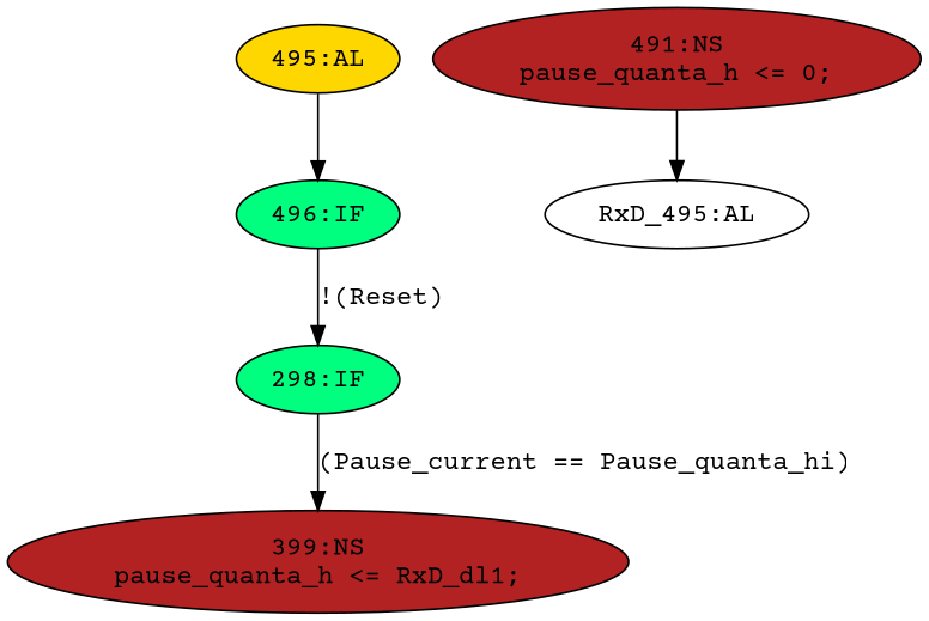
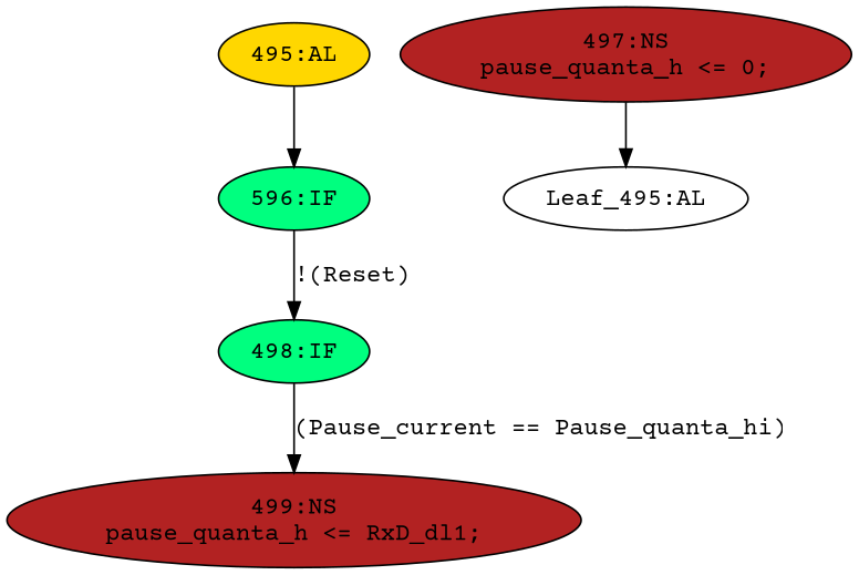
  strict digraph {
    fontname="Courier Prime"
    node [fillcolor=firebrick fontname="Courier Prime" statements="[]" style=filled typ=NonblockingSubstitution]
    edge [cond="[]" fontname="Courier Prime" lineno=None]
-   n1 [ast="<pyverilog.vparser.ast.NonblockingSubstitution object at 0x7fbb474158d0>" label="399:NS\npause_quanta_h <= RxD_dl1;" statements="[<pyverilog.vparser.ast.NonblockingSubstitution object at 0x7fbb474158d0>]"]
-   n2 [def_var="['pause_quanta_h']" label="RxD_495:AL" fillcolor="" statements="" style="" typ=""]
-   n3 [ast="<pyverilog.vparser.ast.IfStatement object at 0x7fbb47415a50>" fillcolor=springgreen label="496:IF" typ=IfStatement]
-   n4 [ast="<pyverilog.vparser.ast.IfStatement object at 0x7fbb47415a90>" fillcolor=springgreen label="298:IF" typ=IfStatement]
-   n5 [ast="<pyverilog.vparser.ast.NonblockingSubstitution object at 0x7fbb47415c10>" label="491:NS\npause_quanta_h <= 0;" statements="[<pyverilog.vparser.ast.NonblockingSubstitution object at 0x7fbb47415c10>]"]
+   n1 [ast="<pyverilog.vparser.ast.NonblockingSubstitution object at 0x7fbb474158d0>" label="499:NS\npause_quanta_h <= RxD_dl1;" statements="[<pyverilog.vparser.ast.NonblockingSubstitution object at 0x7fbb474158d0>]"]
+   n2 [def_var="['pause_quanta_h']" label="Leaf_495:AL" fillcolor="" statements="" style="" typ=""]
+   n3 [ast="<pyverilog.vparser.ast.IfStatement object at 0x7fbb47415a50>" fillcolor=springgreen label="596:IF" typ=IfStatement]
+   n4 [ast="<pyverilog.vparser.ast.IfStatement object at 0x7fbb47415a90>" fillcolor=springgreen label="498:IF" typ=IfStatement]
+   n5 [ast="<pyverilog.vparser.ast.NonblockingSubstitution object at 0x7fbb47415c10>" label="497:NS\npause_quanta_h <= 0;" statements="[<pyverilog.vparser.ast.NonblockingSubstitution object at 0x7fbb47415c10>]"]
    n6 [ast="<pyverilog.vparser.ast.Always object at 0x7fbb47415dd0>" clk_sens=True fillcolor=gold label="495:AL" sens="['Clk', 'Reset']" typ=Always use_var="['Reset', 'RxD_dl1', 'Pause_quanta_hi', 'Pause_current']"]
    n3 -> n4 [cond="['Reset']" label="!(Reset)" lineno=496]
    n4 -> n1 [cond="['Pause_current', 'Pause_quanta_hi']" label="(Pause_current == Pause_quanta_hi)" lineno=498]
    n5 -> n2
    n6 -> n3
  }
